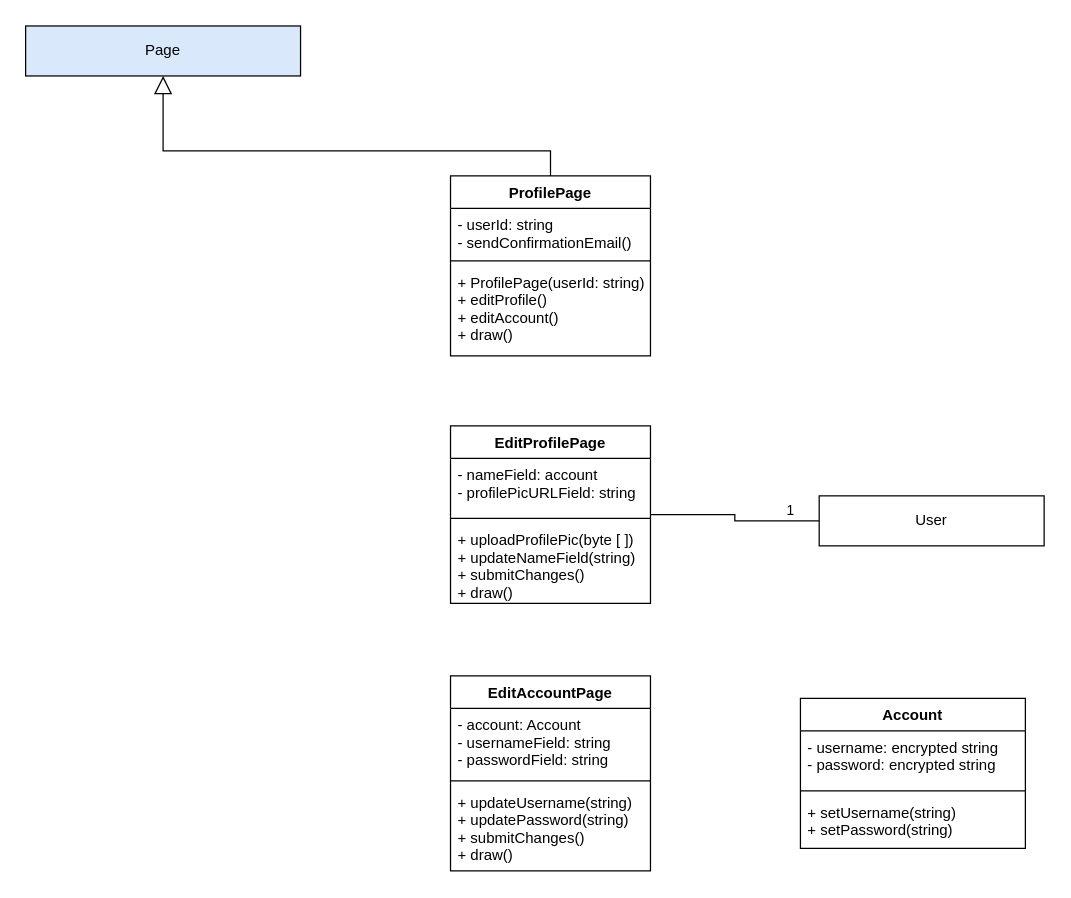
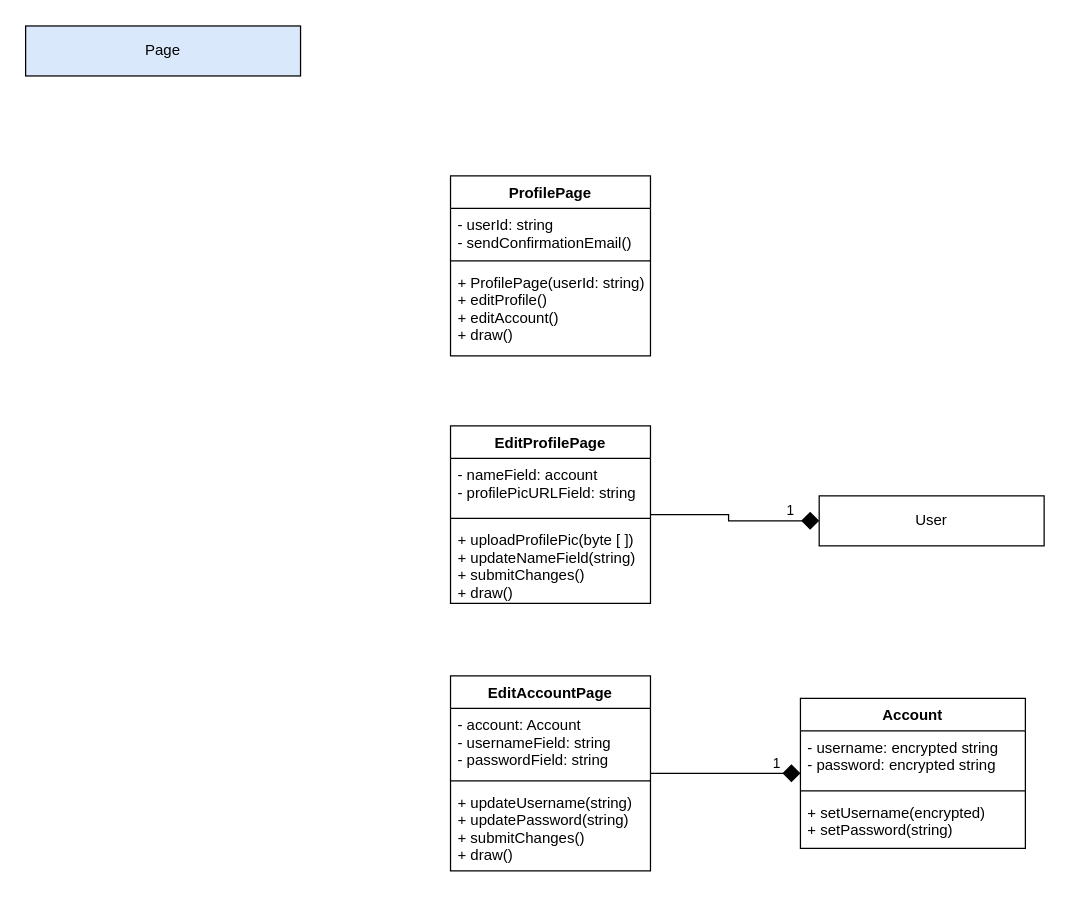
  <mxCell id="0" />
  <mxCell id="1" parent="0" />
- <mxCell id="2" style="edgeStyle=orthogonalEdgeStyle;rounded=0;orthogonalLoop=1;jettySize=auto;html=1;exitX=0.5;exitY=0;exitDx=0;exitDy=0;entryX=0.5;entryY=1;entryDx=0;entryDy=0;endArrow=block;endFill=0;endSize=12;" edge="1" parent="1" source="3" target="24"><mxGeometry relative="1" as="geometry"><Array as="points"><mxPoint x="440" y="120" /><mxPoint x="130" y="120" /></Array></mxGeometry></mxCell>
  <mxCell id="3" value="ProfilePage" style="swimlane;fontStyle=1;align=center;verticalAlign=top;childLayout=stackLayout;horizontal=1;startSize=26;horizontalStack=0;resizeParent=1;resizeParentMax=0;resizeLast=0;collapsible=1;marginBottom=0;swimlaneFillColor=default;" vertex="1" parent="1"><mxGeometry x="360" y="140" width="160" height="144" as="geometry"><mxRectangle x="200" y="120" width="70" height="26" as="alternateBounds" /></mxGeometry></mxCell>
  <mxCell id="4" value="- userId: string&#10;- sendConfirmationEmail()" style="text;strokeColor=none;fillColor=none;align=left;verticalAlign=top;spacingLeft=4;spacingRight=4;overflow=hidden;rotatable=0;points=[[0,0.5],[1,0.5]];portConstraint=eastwest;" vertex="1" parent="3"><mxGeometry y="26" width="160" height="38" as="geometry" /></mxCell>
  <mxCell id="5" value="" style="line;strokeWidth=1;fillColor=none;align=left;verticalAlign=middle;spacingTop=-1;spacingLeft=3;spacingRight=3;rotatable=0;labelPosition=right;points=[];portConstraint=eastwest;" vertex="1" parent="3"><mxGeometry y="64" width="160" height="8" as="geometry" /></mxCell>
  <mxCell id="6" value="+ ProfilePage(userId: string)&#10;+ editProfile()&#10;+ editAccount()&#10;+ draw()" style="text;strokeColor=none;fillColor=none;align=left;verticalAlign=top;spacingLeft=4;spacingRight=4;overflow=hidden;rotatable=0;points=[[0,0.5],[1,0.5]];portConstraint=eastwest;" vertex="1" parent="3"><mxGeometry y="72" width="160" height="72" as="geometry" /></mxCell>
- <mxCell id="7" style="edgeStyle=orthogonalEdgeStyle;rounded=0;orthogonalLoop=1;jettySize=auto;html=1;entryX=0;entryY=0.5;entryDx=0;entryDy=0;endArrow=none;endFill=1;endSize=12;" edge="1" parent="1" source="9" target="13"><mxGeometry relative="1" as="geometry" /></mxCell>
+ <mxCell id="7" style="edgeStyle=orthogonalEdgeStyle;rounded=0;orthogonalLoop=1;jettySize=auto;html=1;entryX=0;entryY=0.5;entryDx=0;entryDy=0;endArrow=diamond;endFill=1;endSize=12;" edge="1" parent="1" source="9" target="13"><mxGeometry relative="1" as="geometry" /></mxCell>
  <mxCell id="8" value="1" style="edgeLabel;html=1;align=center;verticalAlign=middle;resizable=0;points=[];" vertex="1" connectable="0" parent="7"><mxGeometry x="0.622" relative="1" as="geometry"><mxPoint x="2" y="-9" as="offset" /></mxGeometry></mxCell>
  <mxCell id="9" value="EditProfilePage" style="swimlane;fontStyle=1;align=center;verticalAlign=top;childLayout=stackLayout;horizontal=1;startSize=26;horizontalStack=0;resizeParent=1;resizeParentMax=0;resizeLast=0;collapsible=1;marginBottom=0;swimlaneFillColor=default;" vertex="1" parent="1"><mxGeometry x="360" y="340" width="160" height="142" as="geometry"><mxRectangle x="200" y="320" width="70" height="26" as="alternateBounds" /></mxGeometry></mxCell>
  <mxCell id="10" value="- nameField: account&#10;- profilePicURLField: string" style="text;strokeColor=none;fillColor=none;align=left;verticalAlign=top;spacingLeft=4;spacingRight=4;overflow=hidden;rotatable=0;points=[[0,0.5],[1,0.5]];portConstraint=eastwest;" vertex="1" parent="9"><mxGeometry y="26" width="160" height="44" as="geometry" /></mxCell>
  <mxCell id="11" value="" style="line;strokeWidth=1;fillColor=none;align=left;verticalAlign=middle;spacingTop=-1;spacingLeft=3;spacingRight=3;rotatable=0;labelPosition=right;points=[];portConstraint=eastwest;" vertex="1" parent="9"><mxGeometry y="70" width="160" height="8" as="geometry" /></mxCell>
  <mxCell id="12" value="+ uploadProfilePic(byte [ ])&#10;+ updateNameField(string)&#10;+ submitChanges()&#10;+ draw()" style="text;strokeColor=none;fillColor=none;align=left;verticalAlign=top;spacingLeft=4;spacingRight=4;overflow=hidden;rotatable=0;points=[[0,0.5],[1,0.5]];portConstraint=eastwest;" vertex="1" parent="9"><mxGeometry y="78" width="160" height="64" as="geometry" /></mxCell>
  <mxCell id="13" value="User" style="rounded=0;whiteSpace=wrap;html=1;align=center;" vertex="1" parent="1"><mxGeometry x="655" y="396" width="180" height="40" as="geometry" /></mxCell>
  <mxCell id="14" value="Account" style="swimlane;fontStyle=1;align=center;verticalAlign=top;childLayout=stackLayout;horizontal=1;startSize=26;horizontalStack=0;resizeParent=1;resizeParentMax=0;resizeLast=0;collapsible=1;marginBottom=0;swimlaneFillColor=default;" vertex="1" parent="1"><mxGeometry x="640" y="558" width="180" height="120" as="geometry"><mxRectangle x="540" y="430" width="70" height="26" as="alternateBounds" /></mxGeometry></mxCell>
  <mxCell id="15" value="- username: encrypted string&#10;- password: encrypted string" style="text;strokeColor=none;fillColor=none;align=left;verticalAlign=top;spacingLeft=4;spacingRight=4;overflow=hidden;rotatable=0;points=[[0,0.5],[1,0.5]];portConstraint=eastwest;" vertex="1" parent="14"><mxGeometry y="26" width="180" height="44" as="geometry" /></mxCell>
  <mxCell id="16" value="" style="line;strokeWidth=1;fillColor=none;align=left;verticalAlign=middle;spacingTop=-1;spacingLeft=3;spacingRight=3;rotatable=0;labelPosition=right;points=[];portConstraint=eastwest;" vertex="1" parent="14"><mxGeometry y="70" width="180" height="8" as="geometry" /></mxCell>
- <mxCell id="17" value="+ setUsername(string)&#10;+ setPassword(string)" style="text;strokeColor=none;fillColor=none;align=left;verticalAlign=top;spacingLeft=4;spacingRight=4;overflow=hidden;rotatable=0;points=[[0,0.5],[1,0.5]];portConstraint=eastwest;" vertex="1" parent="14"><mxGeometry y="78" width="180" height="42" as="geometry" /></mxCell>
+ <mxCell id="17" value="+ setUsername(encrypted)&#10;+ setPassword(string)" style="text;strokeColor=none;fillColor=none;align=left;verticalAlign=top;spacingLeft=4;spacingRight=4;overflow=hidden;rotatable=0;points=[[0,0.5],[1,0.5]];portConstraint=eastwest;" vertex="1" parent="14"><mxGeometry y="78" width="180" height="42" as="geometry" /></mxCell>
+ <mxCell id="18" style="edgeStyle=orthogonalEdgeStyle;rounded=0;orthogonalLoop=1;jettySize=auto;html=1;endArrow=diamond;endFill=1;endSize=12;entryX=0;entryY=0.5;entryDx=0;entryDy=0;" edge="1" parent="1" source="20" target="14"><mxGeometry relative="1" as="geometry"><mxPoint x="590" y="470" as="targetPoint" /></mxGeometry></mxCell>
+ <mxCell id="19" value="1" style="edgeLabel;html=1;align=center;verticalAlign=middle;resizable=0;points=[];" vertex="1" connectable="0" parent="18"><mxGeometry x="0.683" y="1" relative="1" as="geometry"><mxPoint x="-1" y="-8" as="offset" /></mxGeometry></mxCell>
  <mxCell id="20" value="EditAccountPage" style="swimlane;fontStyle=1;align=center;verticalAlign=top;childLayout=stackLayout;horizontal=1;startSize=26;horizontalStack=0;resizeParent=1;resizeParentMax=0;resizeLast=0;collapsible=1;marginBottom=0;swimlaneFillColor=default;" vertex="1" parent="1"><mxGeometry x="360" y="540" width="160" height="156" as="geometry"><mxRectangle x="200" y="520" width="70" height="26" as="alternateBounds" /></mxGeometry></mxCell>
  <mxCell id="21" value="- account: Account&#10;- usernameField: string&#10;- passwordField: string" style="text;strokeColor=none;fillColor=none;align=left;verticalAlign=top;spacingLeft=4;spacingRight=4;overflow=hidden;rotatable=0;points=[[0,0.5],[1,0.5]];portConstraint=eastwest;" vertex="1" parent="20"><mxGeometry y="26" width="160" height="54" as="geometry" /></mxCell>
  <mxCell id="22" value="" style="line;strokeWidth=1;fillColor=none;align=left;verticalAlign=middle;spacingTop=-1;spacingLeft=3;spacingRight=3;rotatable=0;labelPosition=right;points=[];portConstraint=eastwest;" vertex="1" parent="20"><mxGeometry y="80" width="160" height="8" as="geometry" /></mxCell>
  <mxCell id="23" value="+ updateUsername(string)&#10;+ updatePassword(string)&#10;+ submitChanges()&#10;+ draw()" style="text;strokeColor=none;fillColor=none;align=left;verticalAlign=top;spacingLeft=4;spacingRight=4;overflow=hidden;rotatable=0;points=[[0,0.5],[1,0.5]];portConstraint=eastwest;" vertex="1" parent="20"><mxGeometry y="88" width="160" height="68" as="geometry" /></mxCell>
  <mxCell id="24" value="Page" style="rounded=0;whiteSpace=wrap;html=1;align=center;fillColor=#dae8fc;" vertex="1" parent="1"><mxGeometry x="20" width="220" height="40" as="geometry" y="20" /></mxCell>
